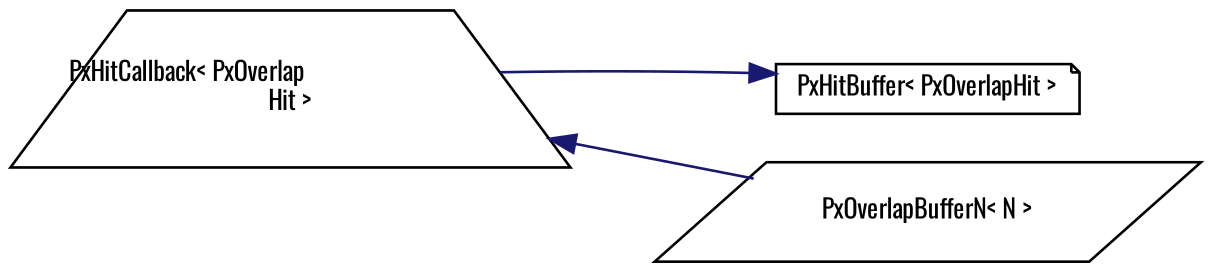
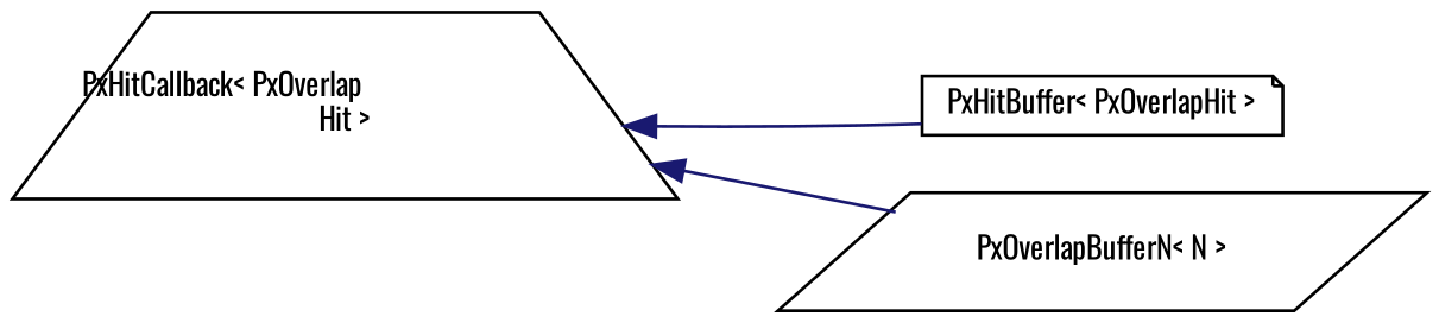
  digraph {
    fontname=Oswald
    rankdir=LR
    node [color=black fillcolor=white fontname=Oswald fontsize=10 style=filled]
    edge [color=midnightblue dir=back fontname=Oswald fontsize=10 labelfontname=Helvetica labelfontsize=10 style=solid]
    n1 [height=0.2 label="PxHitCallback\< PxOverlap\lHit \>" shape=trapezium width=0.4]
    n2 [height=0.2 label="PxHitBuffer\< PxOverlapHit \>" shape=note width=0.4]
    n3 [height=0.2 label="PxOverlapBufferN\< N \>" shape=parallelogram width=0.4]
-   n2 -> n1
+   n1 -> n2
    n1 -> n3
  }
